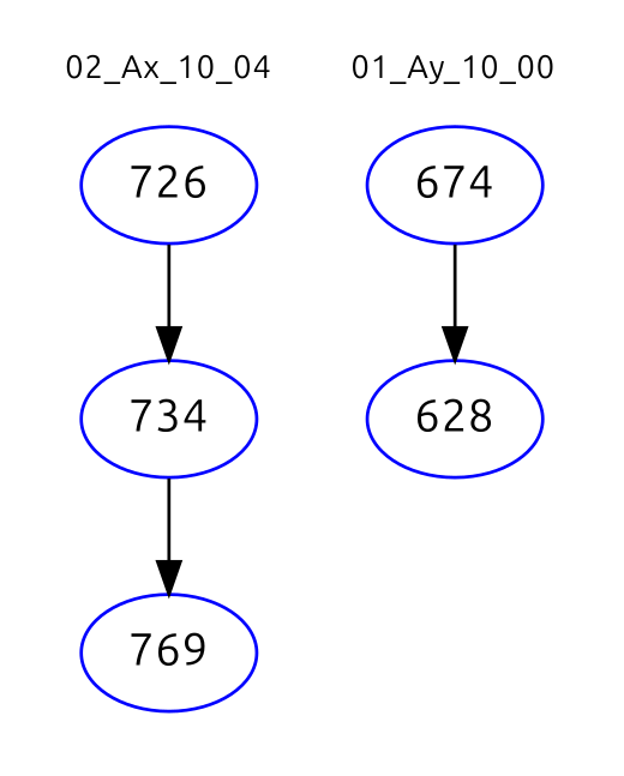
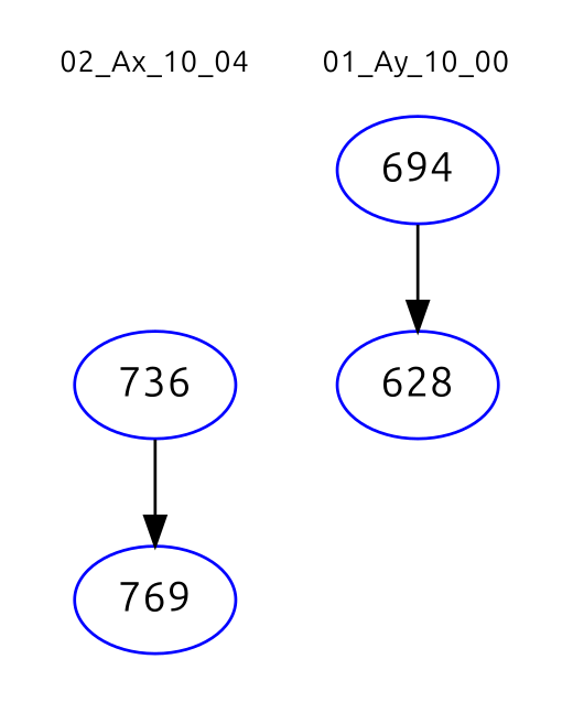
  digraph {
    fontname=Ubuntu
    node [color=blue fontname=Ubuntu]
    edge [color=black fontname=Ubuntu]
-   n1 [label=726]
-   n2 [label=734]
+   n2 [label=736]
    n3 [label=769]
-   n4 [label=674]
+   n4 [label=694]
    n5 [label=628]
    subgraph cluster_1 {
      color=white
      fontsize=10
      label="02_Ax_10_04"
-     n1
      n2
      n3
    }
    subgraph cluster_2 {
      color=white
      fontsize=10
      label="01_Ay_10_00"
      n4
      n5
    }
-   n1 -> n2
    n2 -> n3
    n4 -> n5
  }
